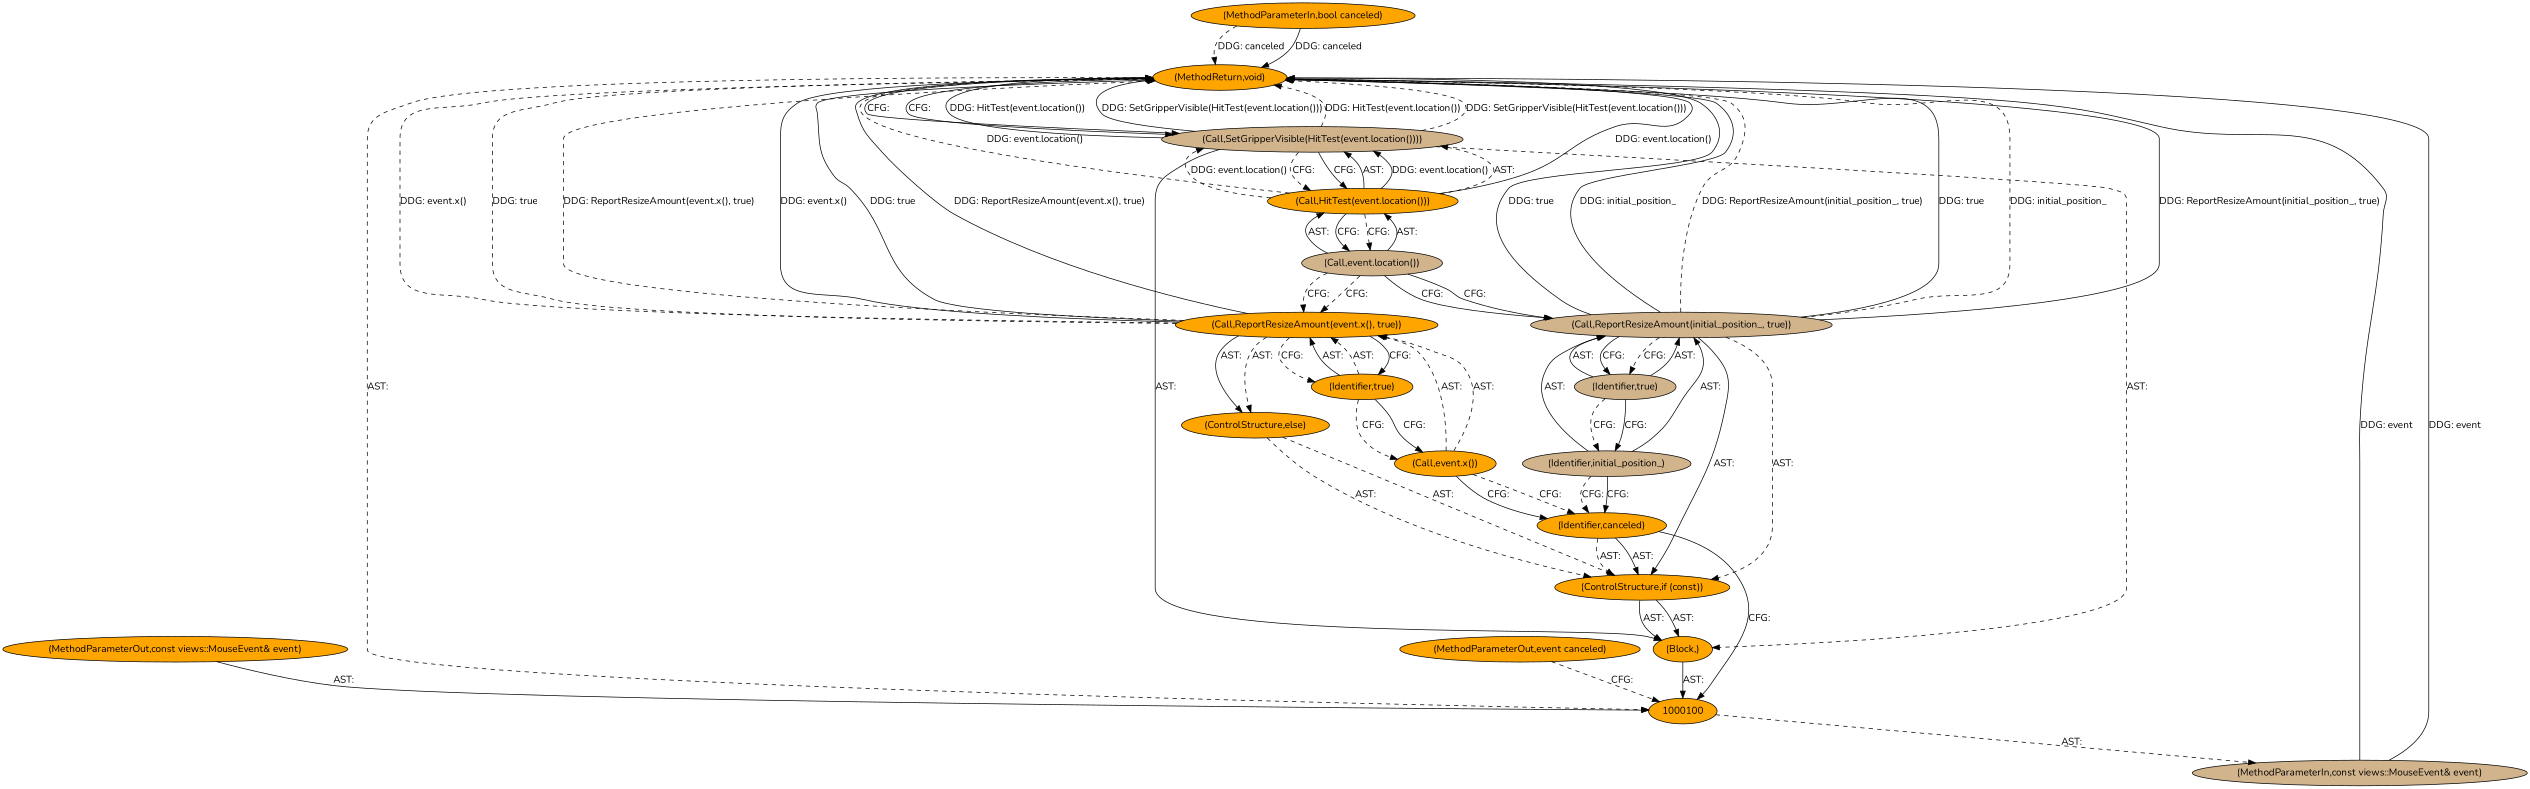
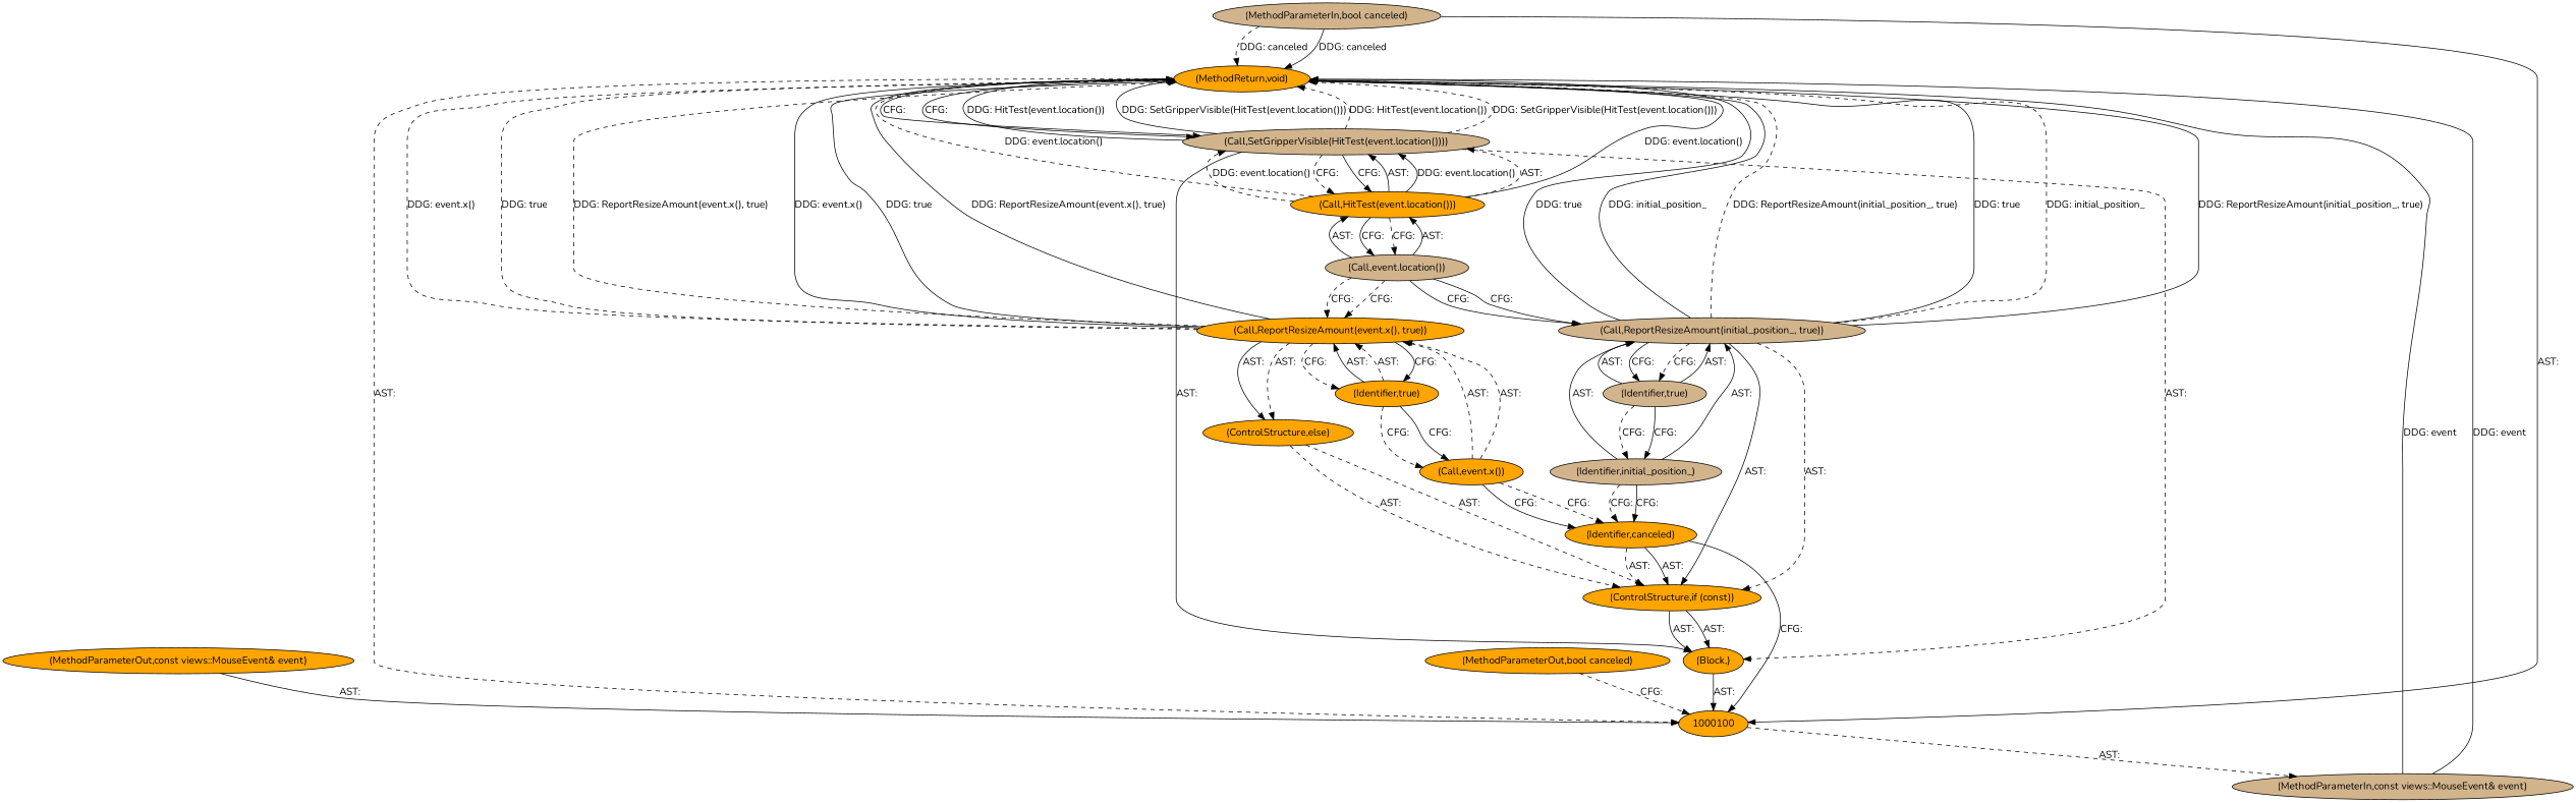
  digraph {
    fontname=Nunito
    node [fillcolor=orange fontname=Nunito style=filled]
    edge [fontname=Nunito style=solid]
    n1 [label="(MethodReturn,void)"]
    n2 [fillcolor=tan label="(Call,SetGripperVisible(HitTest(event.location())))"]
    1000100
    n4 [label="(Block,)"]
    n5 [label="(Call,HitTest(event.location()))"]
    n6 [fillcolor=tan label="(MethodParameterIn,const views::MouseEvent& event)"]
    n7 [label="(MethodParameterOut,const views::MouseEvent& event)"]
-   n8 [label="(MethodParameterIn,bool canceled)"]
-   n9 [label="(MethodParameterOut,event canceled)"]
+   n8 [fillcolor=tan label="(MethodParameterIn,bool canceled)"]
+   n9 [label="(MethodParameterOut,bool canceled)"]
    n10 [label="(ControlStructure,if (const))"]
    n11 [label="(Identifier,canceled)"]
    n12 [fillcolor=tan label="(Identifier,initial_position_)"]
    n13 [fillcolor=tan label="(Call,ReportResizeAmount(initial_position_, true))"]
    n14 [fillcolor=tan label="(Identifier,true)"]
    n15 [label="(ControlStructure,else)"]
    n16 [label="(Call,event.x())"]
    n17 [label="(Call,ReportResizeAmount(event.x(), true))"]
    n18 [label="(Identifier,true)"]
    n19 [fillcolor=tan label="(Call,event.location())"]
    n1 -> n2 [label="CFG: "]
    n1 -> n2 [label="CFG: "]
    n1 -> 1000100 [label="AST: " style=dashed]
    n2 -> n1 [label="DDG: HitTest(event.location())"]
    n2 -> n1 [label="DDG: SetGripperVisible(HitTest(event.location()))"]
    n2 -> n1 [label="DDG: HitTest(event.location())" style=dashed]
    n2 -> n1 [label="DDG: SetGripperVisible(HitTest(event.location()))" style=dashed]
    n2 -> n4 [label="AST: " style=dashed]
    n2 -> n4 [label="AST: "]
    n2 -> n5 [label="CFG: " style=dashed]
    n2 -> n5 [label="CFG: "]
    1000100 -> n6 [label="AST: " style=dashed]
    n4 -> 1000100 [label="AST: "]
    n5 -> n1 [label="DDG: event.location()" style=dashed]
    n5 -> n1 [label="DDG: event.location()"]
    n5 -> n2 [label="AST: "]
    n5 -> n2 [label="DDG: event.location()"]
    n5 -> n2 [label="AST: " style=dashed]
    n5 -> n2 [label="DDG: event.location()" style=dashed]
    n5 -> n19 [label="CFG: "]
    n5 -> n19 [label="CFG: " style=dashed]
    n6 -> n1 [label="DDG: event"]
    n6 -> n1 [label="DDG: event"]
    n7 -> 1000100 [label="AST: "]
    n8 -> n1 [label="DDG: canceled"]
    n8 -> n1 [label="DDG: canceled" style=dashed]
+   n8 -> 1000100 [label="AST: "]
    n9 -> 1000100 [label="CFG: " style=dashed]
    n10 -> n4 [label="AST: "]
    n10 -> n4 [label="AST: "]
    n11 -> 1000100 [label="CFG: "]
    n11 -> n10 [label="AST: "]
    n11 -> n10 [label="AST: " style=dashed]
    n12 -> n11 [label="CFG: " style=dashed]
    n12 -> n11 [label="CFG: "]
    n12 -> n13 [label="AST: "]
    n12 -> n13 [label="AST: "]
    n13 -> n1 [label="DDG: true"]
    n13 -> n1 [label="DDG: initial_position_" style=dashed]
    n13 -> n1 [label="DDG: ReportResizeAmount(initial_position_, true)"]
    n13 -> n1 [label="DDG: true"]
    n13 -> n1 [label="DDG: initial_position_"]
    n13 -> n1 [label="DDG: ReportResizeAmount(initial_position_, true)" style=dashed]
    n13 -> n10 [label="AST: "]
    n13 -> n10 [label="AST: " style=dashed]
    n13 -> n14 [label="CFG: "]
    n13 -> n14 [label="CFG: " style=dashed]
    n14 -> n12 [label="CFG: "]
    n14 -> n12 [label="CFG: " style=dashed]
    n14 -> n13 [label="AST: "]
    n14 -> n13 [label="AST: "]
    n15 -> n10 [label="AST: " style=dashed]
    n15 -> n10 [label="AST: " style=dashed]
    n16 -> n11 [label="CFG: "]
    n16 -> n11 [label="CFG: " style=dashed]
    n16 -> n17 [label="AST: " style=dashed]
    n16 -> n17 [label="AST: " style=dashed]
    n17 -> n1 [label="DDG: event.x()"]
    n17 -> n1 [label="DDG: true"]
    n17 -> n1 [label="DDG: ReportResizeAmount(event.x(), true)"]
    n17 -> n1 [label="DDG: event.x()" style=dashed]
    n17 -> n1 [label="DDG: true" style=dashed]
    n17 -> n1 [label="DDG: ReportResizeAmount(event.x(), true)" style=dashed]
    n17 -> n15 [label="AST: " style=dashed]
    n17 -> n15 [label="AST: "]
    n17 -> n18 [label="CFG: "]
    n17 -> n18 [label="CFG: " style=dashed]
    n18 -> n16 [label="CFG: " style=dashed]
    n18 -> n16 [label="CFG: "]
    n18 -> n17 [label="AST: "]
    n18 -> n17 [label="AST: " style=dashed]
    n19 -> n5 [label="AST: "]
    n19 -> n5 [label="AST: "]
    n19 -> n13 [label="CFG: "]
    n19 -> n13 [label="CFG: "]
    n19 -> n17 [label="CFG: " style=dashed]
    n19 -> n17 [label="CFG: " style=dashed]
  }
